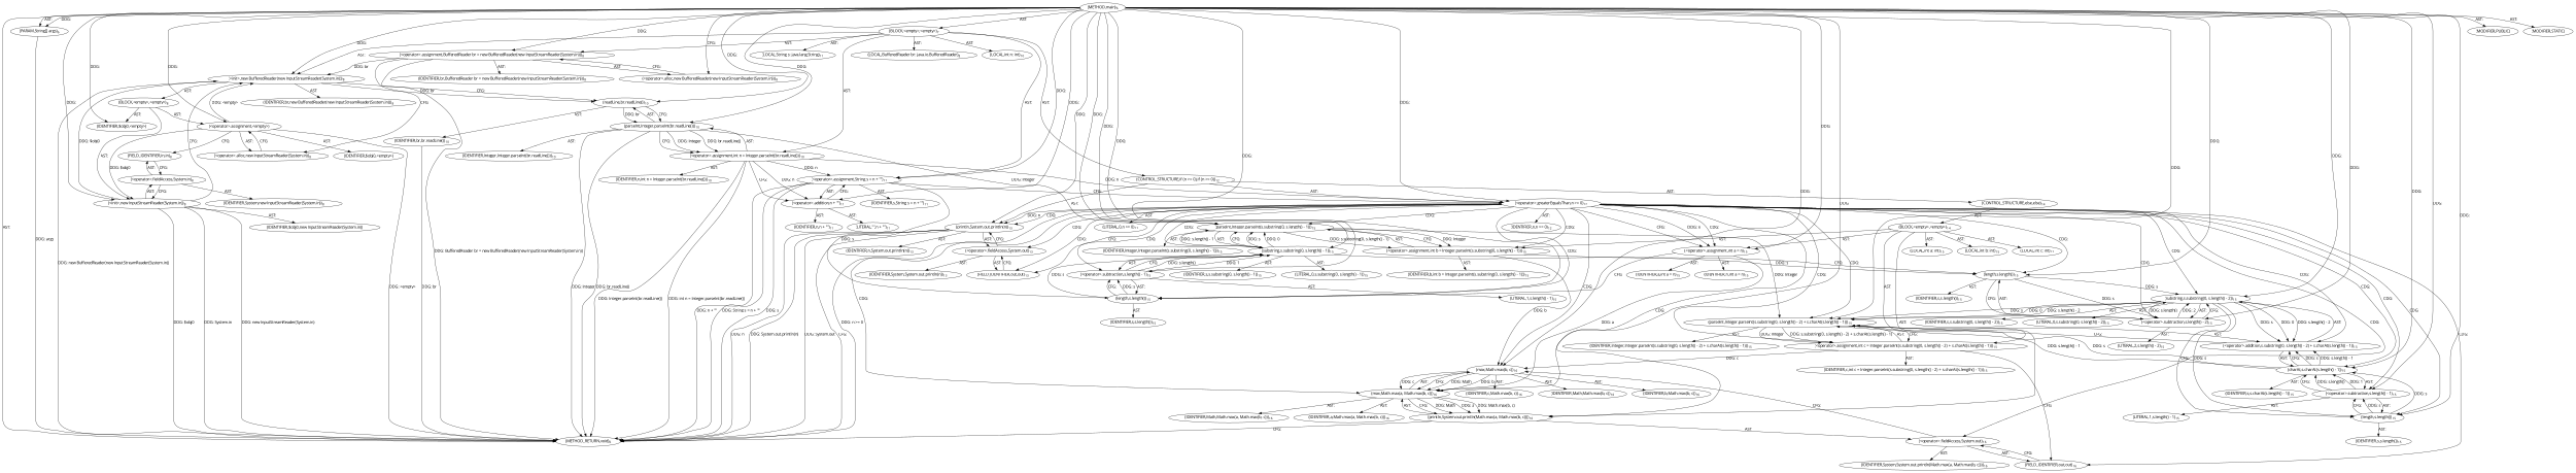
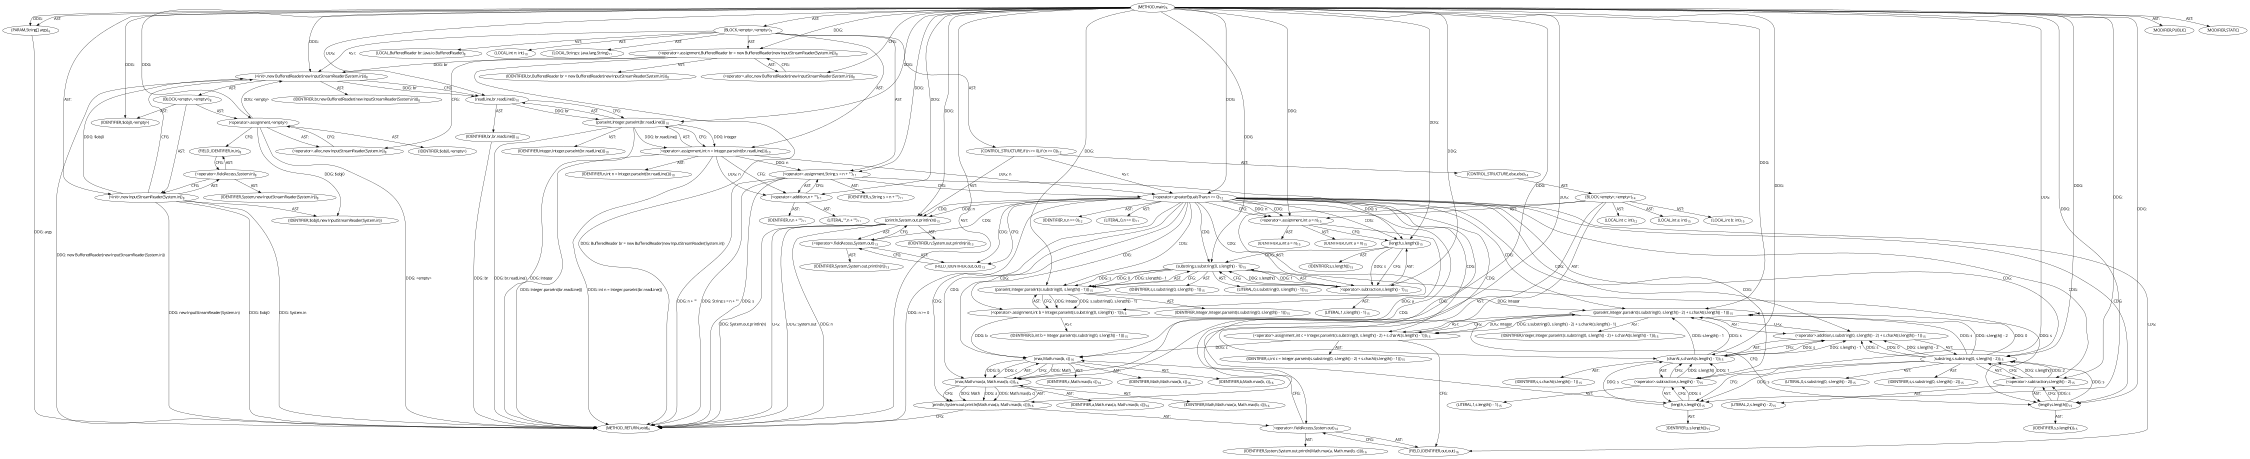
  digraph {
    fontname="Open Sans"
    node [fontname="Open Sans"]
    edge [fontname="Open Sans"]
    n1 [label=<(METHOD,main)<SUB>6</SUB>>]
    n2 [label=<(PARAM,String[] args)<SUB>6</SUB>>]
    n3 [label=<(BLOCK,&lt;empty&gt;,&lt;empty&gt;)<SUB>7</SUB>>]
    n4 [label=<(&lt;operator&gt;.assignment,BufferedReader br = new BufferedReader(new InputStreamReader(System.in)))<SUB>8</SUB>>]
    n5 [label=<(&lt;operator&gt;.alloc,new BufferedReader(new InputStreamReader(System.in)))<SUB>8</SUB>>]
    n6 [label=<(&lt;init&gt;,new BufferedReader(new InputStreamReader(System.in)))<SUB>8</SUB>>]
    n7 [label=<(&lt;operator&gt;.assignment,&lt;empty&gt;)>]
    n8 [label=<(&lt;init&gt;,new InputStreamReader(System.in))<SUB>8</SUB>>]
    n9 [label=<(IDENTIFIER,$obj0,&lt;empty&gt;)>]
    n10 [label=<(parseInt,Integer.parseInt(br.readLine()))<SUB>10</SUB>>]
    n11 [label=<(readLine,br.readLine())<SUB>10</SUB>>]
    n12 [label=<(&lt;operator&gt;.assignment,String s = n + &quot;&quot;)<SUB>11</SUB>>]
    n13 [label=<(&lt;operator&gt;.addition,n + &quot;&quot;)<SUB>11</SUB>>]
    n14 [label=<(&lt;operator&gt;.greaterEqualsThan,n &gt;= 0)<SUB>12</SUB>>]
    n15 [label=<(println,System.out.println(n))<SUB>13</SUB>>]
    n16 [label=<(&lt;operator&gt;.assignment,int a = n)<SUB>15</SUB>>]
    n17 [label=<(parseInt,Integer.parseInt(s.substring(0, s.length() - 1)))<SUB>15</SUB>>]
    n18 [label=<(substring,s.substring(0, s.length() - 1))<SUB>15</SUB>>]
    n19 [label=<(&lt;operator&gt;.subtraction,s.length() - 1)<SUB>15</SUB>>]
    n20 [label=<(length,s.length())<SUB>15</SUB>>]
    n21 [label=<(parseInt,Integer.parseInt(s.substring(0, s.length() - 2) + s.charAt(s.length() - 1)))<SUB>15</SUB>>]
    n22 [label=<(substring,s.substring(0, s.length() - 2))<SUB>15</SUB>>]
    n23 [label=<(&lt;operator&gt;.subtraction,s.length() - 2)<SUB>15</SUB>>]
    n24 [label=<(length,s.length())<SUB>15</SUB>>]
    n25 [label=<(charAt,s.charAt(s.length() - 1))<SUB>15</SUB>>]
    n26 [label=<(&lt;operator&gt;.subtraction,s.length() - 1)<SUB>15</SUB>>]
    n27 [label=<(length,s.length())<SUB>15</SUB>>]
    n28 [label=<(max,Math.max(a, Math.max(b, c)))<SUB>16</SUB>>]
    n29 [label=<(max,Math.max(b, c))<SUB>16</SUB>>]
    n30 [label=<(MODIFIER,PUBLIC)>]
    n31 [label=<(MODIFIER,STATIC)>]
    n32 [label=<(METHOD_RETURN,void)<SUB>6</SUB>>]
    n33 [label=<(LOCAL,BufferedReader br: java.io.BufferedReader)<SUB>8</SUB>>]
    n34 [label=<(LOCAL,int n: int)<SUB>10</SUB>>]
    n35 [label=<(&lt;operator&gt;.assignment,int n = Integer.parseInt(br.readLine()))<SUB>10</SUB>>]
    n36 [label=<(LOCAL,String s: java.lang.String)<SUB>11</SUB>>]
    n37 [label=<(CONTROL_STRUCTURE,if (n &gt;= 0),if (n &gt;= 0))<SUB>12</SUB>>]
    n38 [label=<(IDENTIFIER,br,BufferedReader br = new BufferedReader(new InputStreamReader(System.in)))<SUB>8</SUB>>]
    n39 [label=<(&lt;operator&gt;.alloc,new InputStreamReader(System.in))<SUB>8</SUB>>]
    n40 [label=<(IDENTIFIER,br,new BufferedReader(new InputStreamReader(System.in)))<SUB>8</SUB>>]
    n41 [label=<(BLOCK,&lt;empty&gt;,&lt;empty&gt;)<SUB>8</SUB>>]
    n42 [label=<(IDENTIFIER,$obj0,&lt;empty&gt;)>]
    n43 [label=<(FIELD_IDENTIFIER,in,in)<SUB>8</SUB>>]
    n44 [label=<(IDENTIFIER,$obj0,new InputStreamReader(System.in))>]
    n45 [label=<(&lt;operator&gt;.fieldAccess,System.in)<SUB>8</SUB>>]
    n46 [label=<(IDENTIFIER,Integer,Integer.parseInt(br.readLine()))<SUB>10</SUB>>]
    n47 [label=<(IDENTIFIER,br,br.readLine())<SUB>10</SUB>>]
    n48 [label=<(IDENTIFIER,s,String s = n + &quot;&quot;)<SUB>11</SUB>>]
    n49 [label=<(IDENTIFIER,n,n + &quot;&quot;)<SUB>11</SUB>>]
    n50 [label=<(LITERAL,&quot;&quot;,n + &quot;&quot;)<SUB>11</SUB>>]
    n51 [label=<(IDENTIFIER,n,n &gt;= 0)<SUB>12</SUB>>]
    n52 [label=<(LITERAL,0,n &gt;= 0)<SUB>12</SUB>>]
    n53 [label=<(&lt;operator&gt;.fieldAccess,System.out)<SUB>13</SUB>>]
    n54 [label=<(FIELD_IDENTIFIER,out,out)<SUB>13</SUB>>]
    n55 [label=<(&lt;operator&gt;.assignment,int b = Integer.parseInt(s.substring(0, s.length() - 1)))<SUB>15</SUB>>]
    n56 [label=<(&lt;operator&gt;.assignment,int c = Integer.parseInt(s.substring(0, s.length() - 2) + s.charAt(s.length() - 1)))<SUB>15</SUB>>]
    n57 [label=<(&lt;operator&gt;.addition,s.substring(0, s.length() - 2) + s.charAt(s.length() - 1))<SUB>15</SUB>>]
    n58 [label=<(println,System.out.println(Math.max(a, Math.max(b, c))))<SUB>16</SUB>>]
    n59 [label=<(&lt;operator&gt;.fieldAccess,System.out)<SUB>16</SUB>>]
    n60 [label=<(FIELD_IDENTIFIER,out,out)<SUB>16</SUB>>]
    n61 [label=<(IDENTIFIER,n,System.out.println(n))<SUB>13</SUB>>]
    n62 [label=<(IDENTIFIER,a,int a = n)<SUB>15</SUB>>]
    n63 [label=<(IDENTIFIER,n,int a = n)<SUB>15</SUB>>]
    n64 [label=<(IDENTIFIER,Integer,Integer.parseInt(s.substring(0, s.length() - 1)))<SUB>15</SUB>>]
    n65 [label=<(IDENTIFIER,s,s.substring(0, s.length() - 1))<SUB>15</SUB>>]
    n66 [label=<(LITERAL,0,s.substring(0, s.length() - 1))<SUB>15</SUB>>]
    n67 [label=<(LITERAL,1,s.length() - 1)<SUB>15</SUB>>]
    n68 [label=<(IDENTIFIER,s,s.length())<SUB>15</SUB>>]
    n69 [label=<(IDENTIFIER,Integer,Integer.parseInt(s.substring(0, s.length() - 2) + s.charAt(s.length() - 1)))<SUB>15</SUB>>]
    n70 [label=<(IDENTIFIER,s,s.substring(0, s.length() - 2))<SUB>15</SUB>>]
    n71 [label=<(LITERAL,0,s.substring(0, s.length() - 2))<SUB>15</SUB>>]
    n72 [label=<(LITERAL,2,s.length() - 2)<SUB>15</SUB>>]
    n73 [label=<(IDENTIFIER,s,s.length())<SUB>15</SUB>>]
    n74 [label=<(IDENTIFIER,s,s.charAt(s.length() - 1))<SUB>15</SUB>>]
    n75 [label=<(LITERAL,1,s.length() - 1)<SUB>15</SUB>>]
    n76 [label=<(IDENTIFIER,s,s.length())<SUB>15</SUB>>]
    n77 [label=<(IDENTIFIER,Math,Math.max(a, Math.max(b, c)))<SUB>16</SUB>>]
    n78 [label=<(IDENTIFIER,a,Math.max(a, Math.max(b, c)))<SUB>16</SUB>>]
    n79 [label=<(IDENTIFIER,Math,Math.max(b, c))<SUB>16</SUB>>]
    n80 [label=<(IDENTIFIER,b,Math.max(b, c))<SUB>16</SUB>>]
    n81 [label=<(IDENTIFIER,c,Math.max(b, c))<SUB>16</SUB>>]
    n82 [label=<(IDENTIFIER,n,int n = Integer.parseInt(br.readLine()))<SUB>10</SUB>>]
    n83 [label=<(CONTROL_STRUCTURE,else,else)<SUB>14</SUB>>]
    n84 [label=<(IDENTIFIER,System,new InputStreamReader(System.in))<SUB>8</SUB>>]
    n85 [label=<(BLOCK,&lt;empty&gt;,&lt;empty&gt;)<SUB>14</SUB>>]
    n86 [label=<(IDENTIFIER,System,System.out.println(n))<SUB>13</SUB>>]
    n87 [label=<(IDENTIFIER,b,int b = Integer.parseInt(s.substring(0, s.length() - 1)))<SUB>15</SUB>>]
    n88 [label=<(IDENTIFIER,c,int c = Integer.parseInt(s.substring(0, s.length() - 2) + s.charAt(s.length() - 1)))<SUB>15</SUB>>]
    n89 [label=<(IDENTIFIER,System,System.out.println(Math.max(a, Math.max(b, c))))<SUB>16</SUB>>]
    n90 [label=<(LOCAL,int a: int)<SUB>15</SUB>>]
    n91 [label=<(LOCAL,int b: int)<SUB>15</SUB>>]
    n92 [label=<(LOCAL,int c: int)<SUB>12</SUB>>]
    n1 -> n2 [label="AST: "]
    n1 -> n2 [label="DDG: "]
    n1 -> n3 [label="AST: "]
    n1 -> n4 [label="DDG: "]
    n1 -> n5 [label="CFG: "]
    n1 -> n6 [label="DDG: "]
    n1 -> n7 [label="DDG: "]
-   n1 -> n8 [label="DDG: "]
+   n1 -> n8 [label="AST: "]
    n1 -> n9 [label="DDG: "]
    n1 -> n10 [label="DDG: "]
    n1 -> n11 [label="DDG: "]
    n1 -> n12 [label="DDG: "]
    n1 -> n13 [label="DDG: "]
    n1 -> n14 [label="DDG: "]
    n1 -> n15 [label="DDG: "]
    n1 -> n16 [label="DDG: "]
    n1 -> n17 [label="DDG: "]
    n1 -> n18 [label="DDG: "]
    n1 -> n19 [label="DDG: "]
    n1 -> n20 [label="DDG: "]
    n1 -> n21 [label="DDG: "]
    n1 -> n22 [label="DDG: "]
    n1 -> n23 [label="DDG: "]
    n1 -> n24 [label="DDG: "]
    n1 -> n25 [label="DDG: "]
    n1 -> n26 [label="DDG: "]
    n1 -> n27 [label="DDG: "]
    n1 -> n28 [label="DDG: "]
    n1 -> n29 [label="DDG: "]
    n1 -> n30 [label="AST: "]
    n1 -> n31 [label="AST: "]
    n1 -> n32 [label="AST: "]
    n2 -> n32 [label="DDG: args"]
    n3 -> n4 [label="AST: "]
    n3 -> n6 [label="AST: "]
    n3 -> n12 [label="AST: "]
    n3 -> n33 [label="AST: "]
    n3 -> n34 [label="AST: "]
    n3 -> n35 [label="AST: "]
    n3 -> n36 [label="AST: "]
    n3 -> n37 [label="AST: "]
    n4 -> n5 [label="AST: "]
    n4 -> n6 [label="DDG: br"]
    n4 -> n32 [label="DDG: BufferedReader br = new BufferedReader(new InputStreamReader(System.in))"]
    n4 -> n38 [label="AST: "]
    n4 -> n39 [label="CFG: "]
    n5 -> n4 [label="CFG: "]
    n6 -> n11 [label="CFG: "]
    n6 -> n11 [label="DDG: br"]
    n6 -> n32 [label="DDG: new BufferedReader(new InputStreamReader(System.in))"]
    n6 -> n40 [label="AST: "]
    n6 -> n41 [label="AST: "]
    n7 -> n6 [label="DDG: &lt;empty&gt;"]
-   n7 -> n8 [label="DDG: $obj0"]
+   n7 -> n44 [label="DDG: $obj0"]
    n7 -> n32 [label="DDG: &lt;empty&gt;"]
    n7 -> n39 [label="AST: "]
    n7 -> n42 [label="AST: "]
    n7 -> n43 [label="CFG: "]
    n8 -> n6 [label="CFG: "]
    n8 -> n6 [label="DDG: $obj0"]
    n8 -> n32 [label="DDG: $obj0"]
    n8 -> n32 [label="DDG: System.in"]
    n8 -> n32 [label="DDG: new InputStreamReader(System.in)"]
    n8 -> n44 [label="AST: "]
    n8 -> n45 [label="AST: "]
    n10 -> n11 [label="AST: "]
-   n10 -> n17 [label="DDG: Integer"]
    n10 -> n32 [label="DDG: Integer"]
    n10 -> n32 [label="DDG: br.readLine()"]
    n10 -> n35 [label="CFG: "]
    n10 -> n35 [label="DDG: Integer"]
    n10 -> n35 [label="DDG: br.readLine()"]
    n10 -> n46 [label="AST: "]
    n11 -> n10 [label="CFG: "]
    n11 -> n10 [label="DDG: br"]
    n11 -> n47 [label="AST: "]
    n12 -> n13 [label="AST: "]
    n12 -> n14 [label="CFG: "]
    n12 -> n20 [label="DDG: s"]
    n12 -> n32 [label="DDG: s"]
    n12 -> n32 [label="DDG: n + &quot;&quot;"]
    n12 -> n32 [label="DDG: String s = n + &quot;&quot;"]
    n12 -> n48 [label="AST: "]
    n13 -> n12 [label="CFG: "]
    n13 -> n49 [label="AST: "]
    n13 -> n50 [label="AST: "]
    n14 -> n15 [label="DDG: n"]
    n14 -> n15 [label="CDG: "]
    n14 -> n16 [label="CFG: "]
    n14 -> n16 [label="DDG: n"]
    n14 -> n16 [label="CDG: "]
    n14 -> n17 [label="CDG: "]
    n14 -> n18 [label="CDG: "]
    n14 -> n19 [label="CDG: "]
    n14 -> n20 [label="CDG: "]
    n14 -> n21 [label="CDG: "]
    n14 -> n22 [label="CDG: "]
    n14 -> n23 [label="CDG: "]
    n14 -> n24 [label="CDG: "]
    n14 -> n25 [label="CDG: "]
    n14 -> n26 [label="CDG: "]
    n14 -> n27 [label="CDG: "]
    n14 -> n28 [label="CDG: "]
    n14 -> n29 [label="CDG: "]
    n14 -> n32 [label="DDG: n &gt;= 0"]
    n14 -> n51 [label="AST: "]
    n14 -> n52 [label="AST: "]
    n14 -> n53 [label="CDG: "]
    n14 -> n54 [label="CFG: "]
    n14 -> n54 [label="CDG: "]
    n14 -> n55 [label="CDG: "]
    n14 -> n56 [label="CDG: "]
    n14 -> n57 [label="CDG: "]
    n14 -> n58 [label="CDG: "]
    n14 -> n59 [label="CDG: "]
    n14 -> n60 [label="CDG: "]
    n15 -> n32 [label="CFG: "]
    n15 -> n32 [label="DDG: System.out"]
    n15 -> n32 [label="DDG: n"]
    n15 -> n32 [label="DDG: System.out.println(n)"]
    n15 -> n53 [label="AST: "]
    n15 -> n61 [label="AST: "]
    n16 -> n20 [label="CFG: "]
    n16 -> n28 [label="DDG: a"]
    n16 -> n62 [label="AST: "]
    n16 -> n63 [label="AST: "]
    n17 -> n18 [label="AST: "]
    n17 -> n21 [label="DDG: Integer"]
    n17 -> n55 [label="CFG: "]
    n17 -> n55 [label="DDG: Integer"]
    n17 -> n55 [label="DDG: s.substring(0, s.length() - 1)"]
    n17 -> n64 [label="AST: "]
    n18 -> n17 [label="CFG: "]
    n18 -> n17 [label="DDG: s"]
    n18 -> n17 [label="DDG: 0"]
    n18 -> n17 [label="DDG: s.length() - 1"]
    n18 -> n19 [label="AST: "]
    n18 -> n24 [label="DDG: s"]
    n18 -> n65 [label="AST: "]
    n18 -> n66 [label="AST: "]
    n19 -> n18 [label="CFG: "]
    n19 -> n18 [label="DDG: s.length()"]
    n19 -> n18 [label="DDG: 1"]
    n19 -> n20 [label="AST: "]
    n19 -> n67 [label="AST: "]
    n20 -> n18 [label="DDG: s"]
    n20 -> n19 [label="CFG: "]
    n20 -> n19 [label="DDG: s"]
    n20 -> n68 [label="AST: "]
    n21 -> n56 [label="CFG: "]
    n21 -> n56 [label="DDG: Integer"]
    n21 -> n56 [label="DDG: s.substring(0, s.length() - 2) + s.charAt(s.length() - 1)"]
    n21 -> n57 [label="AST: "]
    n21 -> n69 [label="AST: "]
    n22 -> n21 [label="DDG: s"]
    n22 -> n21 [label="DDG: 0"]
    n22 -> n21 [label="DDG: s.length() - 2"]
    n22 -> n23 [label="AST: "]
    n22 -> n27 [label="CFG: "]
    n22 -> n27 [label="DDG: s"]
    n22 -> n57 [label="DDG: s"]
    n22 -> n57 [label="DDG: 0"]
    n22 -> n57 [label="DDG: s.length() - 2"]
    n22 -> n70 [label="AST: "]
    n22 -> n71 [label="AST: "]
    n23 -> n22 [label="CFG: "]
    n23 -> n22 [label="DDG: s.length()"]
    n23 -> n22 [label="DDG: 2"]
    n23 -> n24 [label="AST: "]
    n23 -> n72 [label="AST: "]
    n24 -> n22 [label="DDG: s"]
    n24 -> n23 [label="CFG: "]
    n24 -> n23 [label="DDG: s"]
    n24 -> n73 [label="AST: "]
    n25 -> n21 [label="DDG: s"]
    n25 -> n21 [label="DDG: s.length() - 1"]
    n25 -> n26 [label="AST: "]
    n25 -> n57 [label="CFG: "]
    n25 -> n57 [label="DDG: s"]
    n25 -> n57 [label="DDG: s.length() - 1"]
    n25 -> n74 [label="AST: "]
    n26 -> n25 [label="CFG: "]
    n26 -> n25 [label="DDG: s.length()"]
    n26 -> n25 [label="DDG: 1"]
    n26 -> n27 [label="AST: "]
    n26 -> n75 [label="AST: "]
    n27 -> n25 [label="DDG: s"]
    n27 -> n26 [label="CFG: "]
    n27 -> n26 [label="DDG: s"]
    n27 -> n76 [label="AST: "]
    n28 -> n29 [label="AST: "]
    n28 -> n58 [label="CFG: "]
    n28 -> n58 [label="DDG: Math"]
    n28 -> n58 [label="DDG: a"]
    n28 -> n58 [label="DDG: Math.max(b, c)"]
    n28 -> n77 [label="AST: "]
    n28 -> n78 [label="AST: "]
    n29 -> n28 [label="CFG: "]
    n29 -> n28 [label="DDG: Math"]
    n29 -> n28 [label="DDG: b"]
    n29 -> n28 [label="DDG: c"]
    n29 -> n79 [label="AST: "]
    n29 -> n80 [label="AST: "]
    n29 -> n81 [label="AST: "]
    n35 -> n10 [label="AST: "]
    n35 -> n12 [label="DDG: n"]
    n35 -> n13 [label="CFG: "]
    n35 -> n13 [label="DDG: n"]
    n35 -> n14 [label="DDG: n"]
    n35 -> n32 [label="DDG: Integer.parseInt(br.readLine())"]
    n35 -> n32 [label="DDG: int n = Integer.parseInt(br.readLine())"]
    n35 -> n82 [label="AST: "]
    n37 -> n14 [label="AST: "]
    n37 -> n15 [label="AST: "]
    n37 -> n83 [label="AST: "]
    n39 -> n7 [label="CFG: "]
    n41 -> n7 [label="AST: "]
    n41 -> n8 [label="AST: "]
    n41 -> n9 [label="AST: "]
    n43 -> n45 [label="CFG: "]
    n45 -> n8 [label="CFG: "]
    n45 -> n43 [label="AST: "]
    n45 -> n84 [label="AST: "]
    n47 -> n32 [label="DDG: br"]
    n53 -> n15 [label="CFG: "]
    n53 -> n54 [label="AST: "]
    n53 -> n86 [label="AST: "]
    n54 -> n53 [label="CFG: "]
    n55 -> n17 [label="AST: "]
    n55 -> n24 [label="CFG: "]
    n55 -> n29 [label="DDG: b"]
    n55 -> n87 [label="AST: "]
    n56 -> n21 [label="AST: "]
    n56 -> n29 [label="DDG: c"]
    n56 -> n60 [label="CFG: "]
    n56 -> n88 [label="AST: "]
    n57 -> n21 [label="CFG: "]
    n57 -> n22 [label="AST: "]
    n57 -> n25 [label="AST: "]
    n58 -> n28 [label="AST: "]
    n58 -> n32 [label="CFG: "]
    n58 -> n59 [label="AST: "]
    n59 -> n29 [label="CFG: "]
    n59 -> n60 [label="AST: "]
    n59 -> n89 [label="AST: "]
    n60 -> n59 [label="CFG: "]
    n83 -> n85 [label="AST: "]
    n85 -> n16 [label="AST: "]
    n85 -> n55 [label="AST: "]
    n85 -> n56 [label="AST: "]
    n85 -> n58 [label="AST: "]
    n85 -> n90 [label="AST: "]
    n85 -> n91 [label="AST: "]
    n85 -> n92 [label="AST: "]
  }
